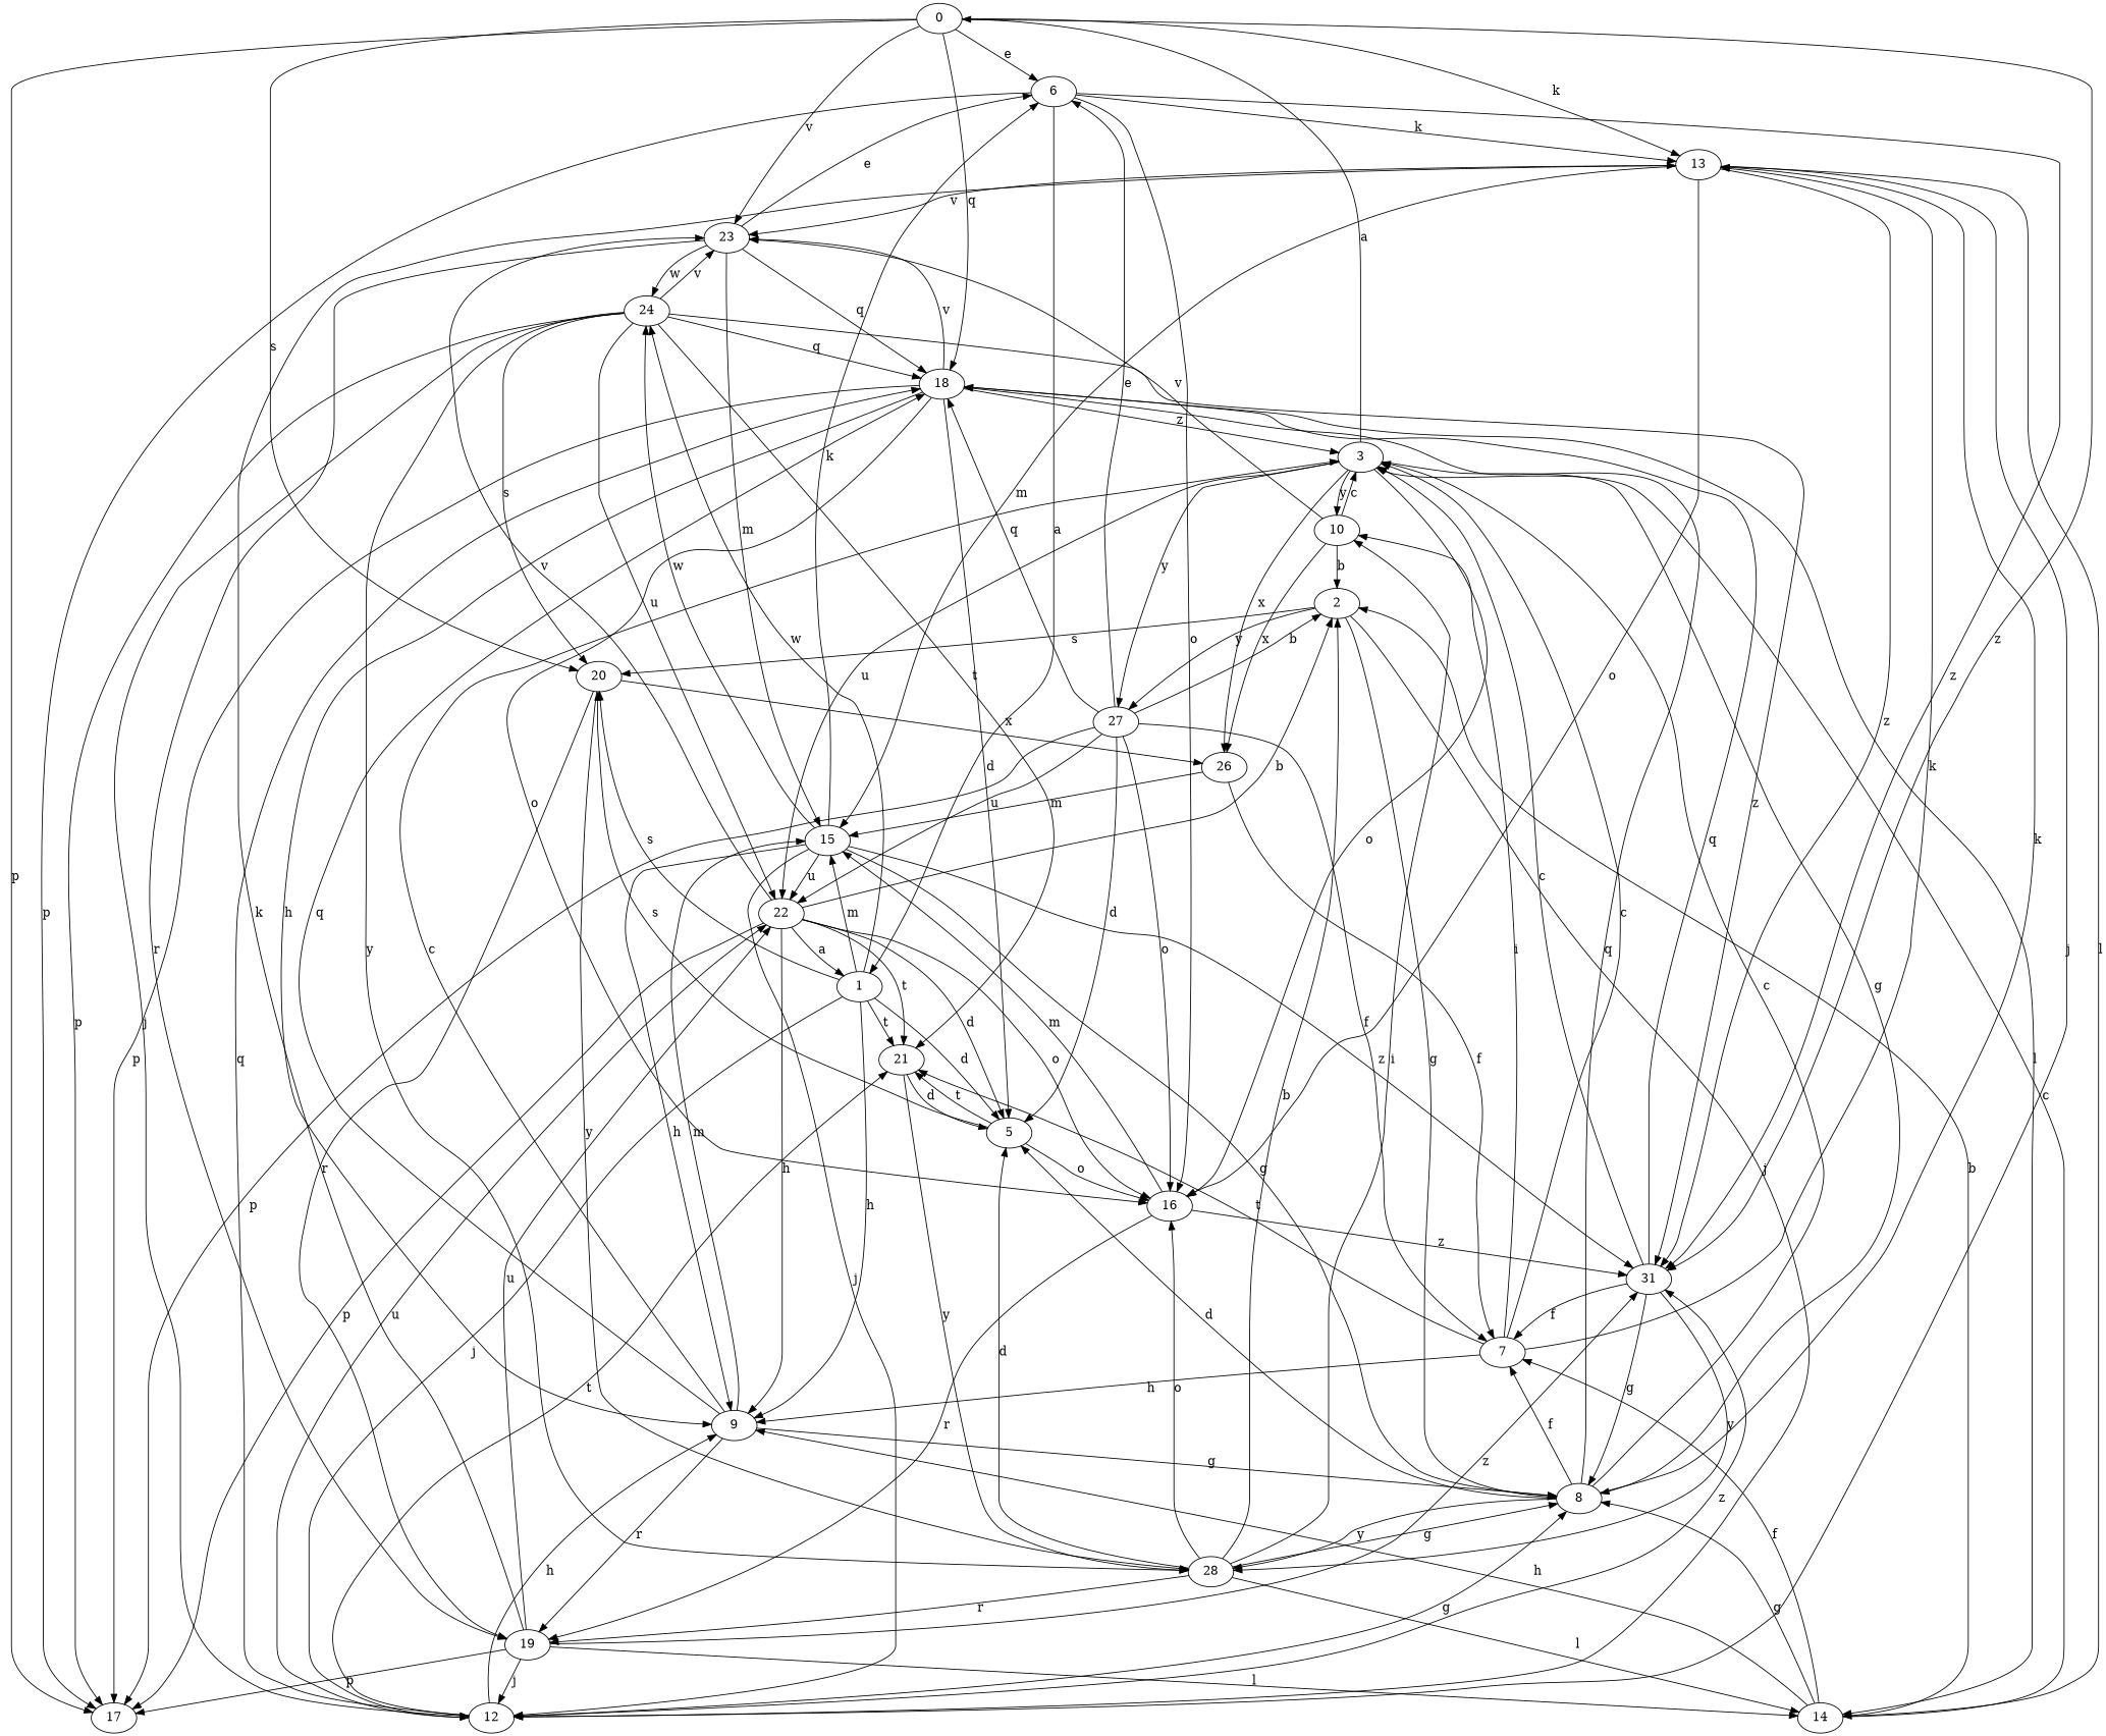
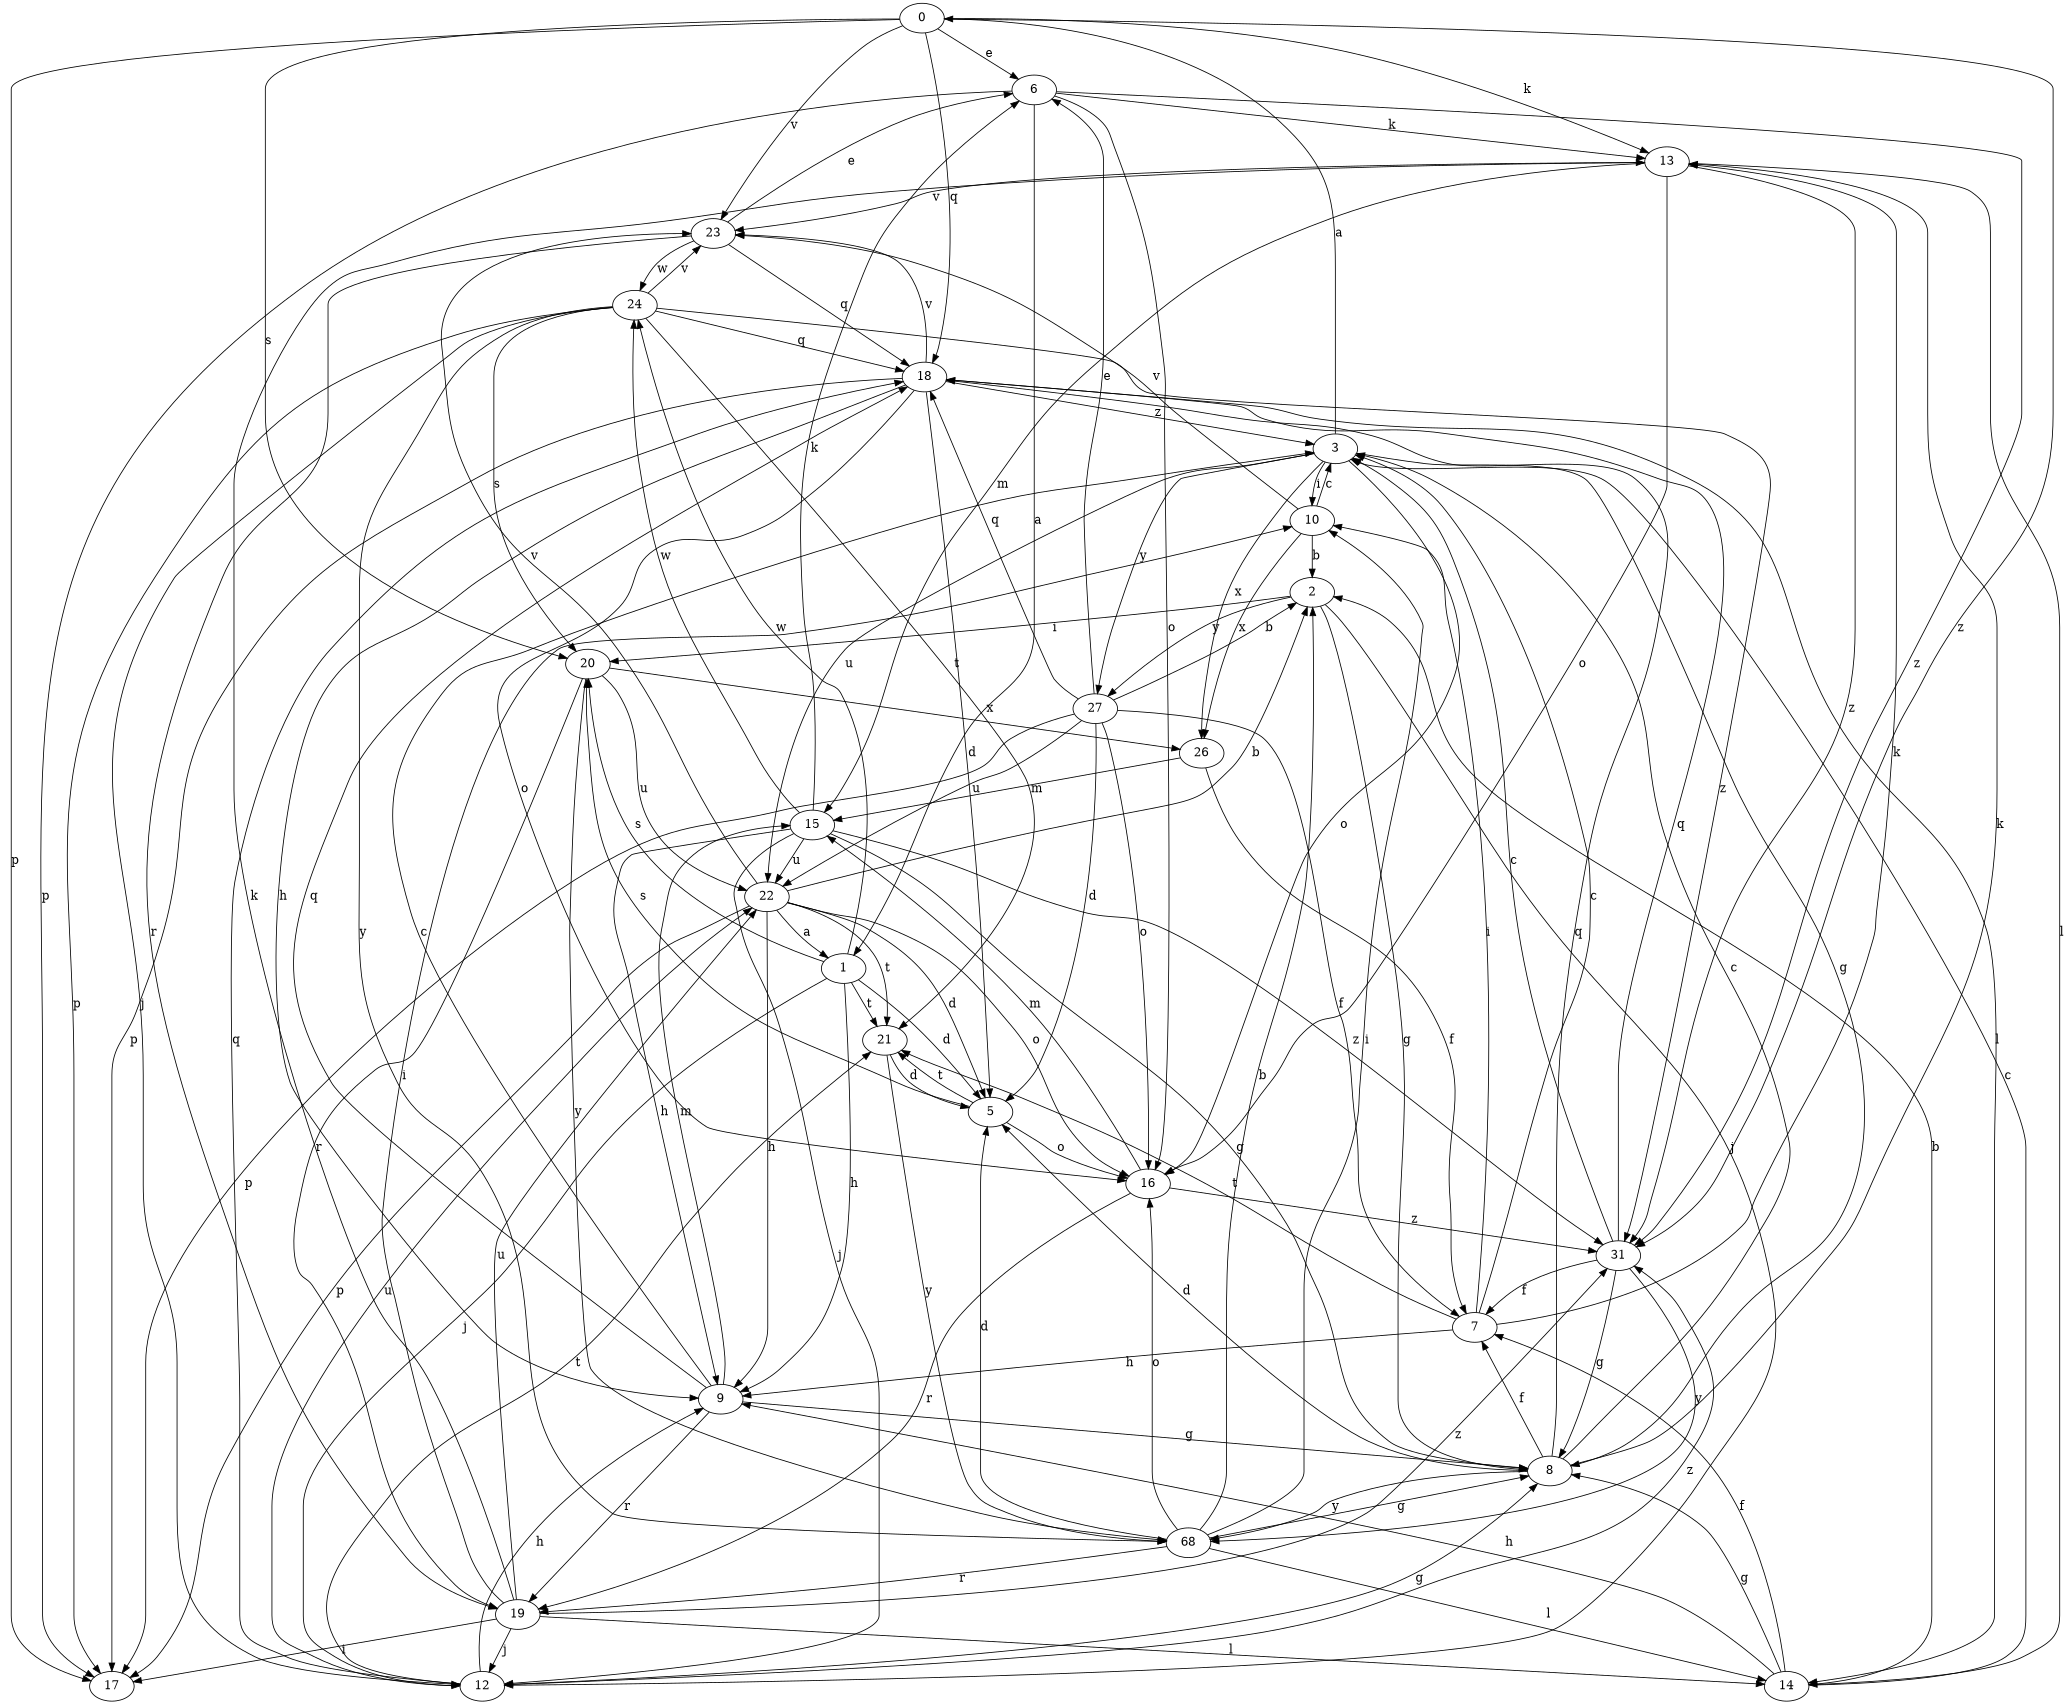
  strict digraph {
    0
    6
    13
    17
    18
    20
    23
    31
    1
    16
    12
    15
    14
    5
    9
    3
    26
-   28
+   28 [label=68]
    19
    24
    8
    7
    21
    22
    2
    27
    10
    0 -> 6 [label=e]
    0 -> 13 [label=k]
    0 -> 17 [label=p]
    0 -> 18 [label=q]
    0 -> 20 [label=s]
    0 -> 23 [label=v]
    0 -> 31 [label=z]
    6 -> 13 [label=k]
    6 -> 17 [label=p]
    6 -> 31 [label=z]
    6 -> 1 [label=a]
    6 -> 16 [label=o]
    13 -> 23 [label=v]
    13 -> 31 [label=z]
    13 -> 16 [label=o]
-   13 -> 12 [label=j]
    13 -> 15 [label=m]
    13 -> 14 [label=l]
    18 -> 17 [label=p]
    18 -> 23 [label=v]
    18 -> 16 [label=o]
    18 -> 14 [label=l]
    18 -> 5 [label=d]
    18 -> 9 [label=h]
    18 -> 3 [label=z]
    20 -> 26 [label=x]
    20 -> 28 [label=y]
    20 -> 19 [label=r]
    23 -> 6 [label=e]
    23 -> 18 [label=q]
-   23 -> 15 [label=m]
    23 -> 19 [label=r]
    23 -> 24 [label=w]
    31 -> 18 [label=q]
    31 -> 3 [label=c]
    31 -> 28 [label=y]
    31 -> 8 [label=g]
    31 -> 7 [label=f]
    1 -> 20 [label=s]
    1 -> 12 [label=j]
-   1 -> 15 [label=m]
    1 -> 5 [label=d]
    1 -> 9 [label=h]
    1 -> 24 [label=w]
    1 -> 21 [label=t]
    16 -> 31 [label=z]
    16 -> 15 [label=m]
    16 -> 19 [label=r]
    12 -> 18 [label=q]
    12 -> 31 [label=z]
    12 -> 9 [label=h]
    12 -> 8 [label=g]
    12 -> 21 [label=t]
    12 -> 22 [label=u]
    15 -> 6 [label=k]
    15 -> 31 [label=z]
    15 -> 12 [label=j]
    15 -> 9 [label=h]
    15 -> 24 [label=w]
    15 -> 8 [label=g]
    15 -> 22 [label=u]
    14 -> 9 [label=h]
    14 -> 3 [label=c]
    14 -> 8 [label=g]
    14 -> 7 [label=f]
    14 -> 2 [label=b]
    5 -> 20 [label=s]
    5 -> 16 [label=o]
    5 -> 21 [label=t]
    9 -> 18 [label=q]
    9 -> 15 [label=m]
    9 -> 3 [label=c]
    9 -> 19 [label=r]
    9 -> 8 [label=g]
    3 -> 0 [label=a]
    3 -> 16 [label=o]
    3 -> 26 [label=x]
    3 -> 8 [label=g]
    3 -> 22 [label=u]
    3 -> 27 [label=y]
-   3 -> 10 [label=y]
+   3 -> 10 [label=i]
    26 -> 15 [label=m]
    26 -> 7 [label=f]
    28 -> 16 [label=o]
    28 -> 14 [label=l]
    28 -> 5 [label=d]
    28 -> 19 [label=r]
    28 -> 8 [label=g]
    28 -> 2 [label=b]
    28 -> 10 [label=i]
    19 -> 13 [label=k]
-   19 -> 17 [label=p]
+   19 -> 17 [label=i]
    19 -> 31 [label=z]
    19 -> 12 [label=j]
    19 -> 14 [label=l]
    19 -> 22 [label=u]
+   19 -> 10 [label=i]
    24 -> 17 [label=p]
    24 -> 18 [label=q]
    24 -> 20 [label=s]
    24 -> 23 [label=v]
    24 -> 31 [label=z]
    24 -> 12 [label=j]
    24 -> 28 [label=y]
    24 -> 21 [label=t]
-   24 -> 22 [label=u]
+   20 -> 22 [label=u]
    8 -> 13 [label=k]
    8 -> 18 [label=q]
    8 -> 5 [label=d]
    8 -> 3 [label=c]
    8 -> 28 [label=y]
    8 -> 7 [label=f]
    7 -> 13 [label=k]
    7 -> 9 [label=h]
    7 -> 3 [label=c]
    7 -> 21 [label=t]
    7 -> 10 [label=i]
    21 -> 5 [label=d]
    21 -> 28 [label=y]
    22 -> 17 [label=p]
    22 -> 23 [label=v]
    22 -> 1 [label=a]
    22 -> 16 [label=o]
    22 -> 5 [label=d]
    22 -> 9 [label=h]
    22 -> 21 [label=t]
    22 -> 2 [label=b]
-   2 -> 20 [label=s]
+   2 -> 20 [label=i]
    2 -> 12 [label=j]
    2 -> 8 [label=g]
    2 -> 27 [label=y]
    27 -> 6 [label=e]
    27 -> 17 [label=p]
    27 -> 18 [label=q]
    27 -> 16 [label=o]
    27 -> 5 [label=d]
    27 -> 7 [label=f]
    27 -> 22 [label=u]
    27 -> 2 [label=b]
    10 -> 23 [label=v]
    10 -> 3 [label=c]
    10 -> 26 [label=x]
    10 -> 2 [label=b]
  }
